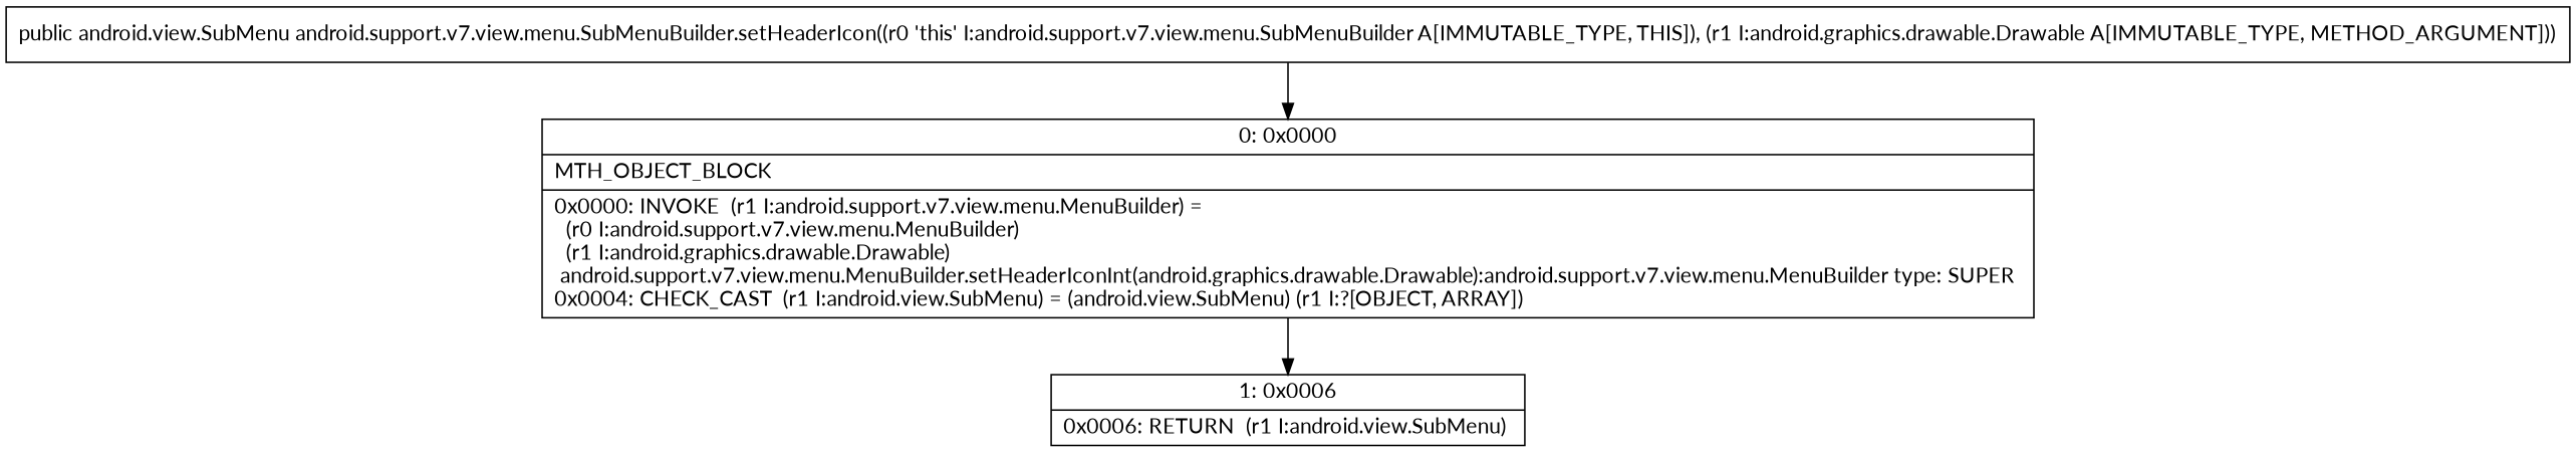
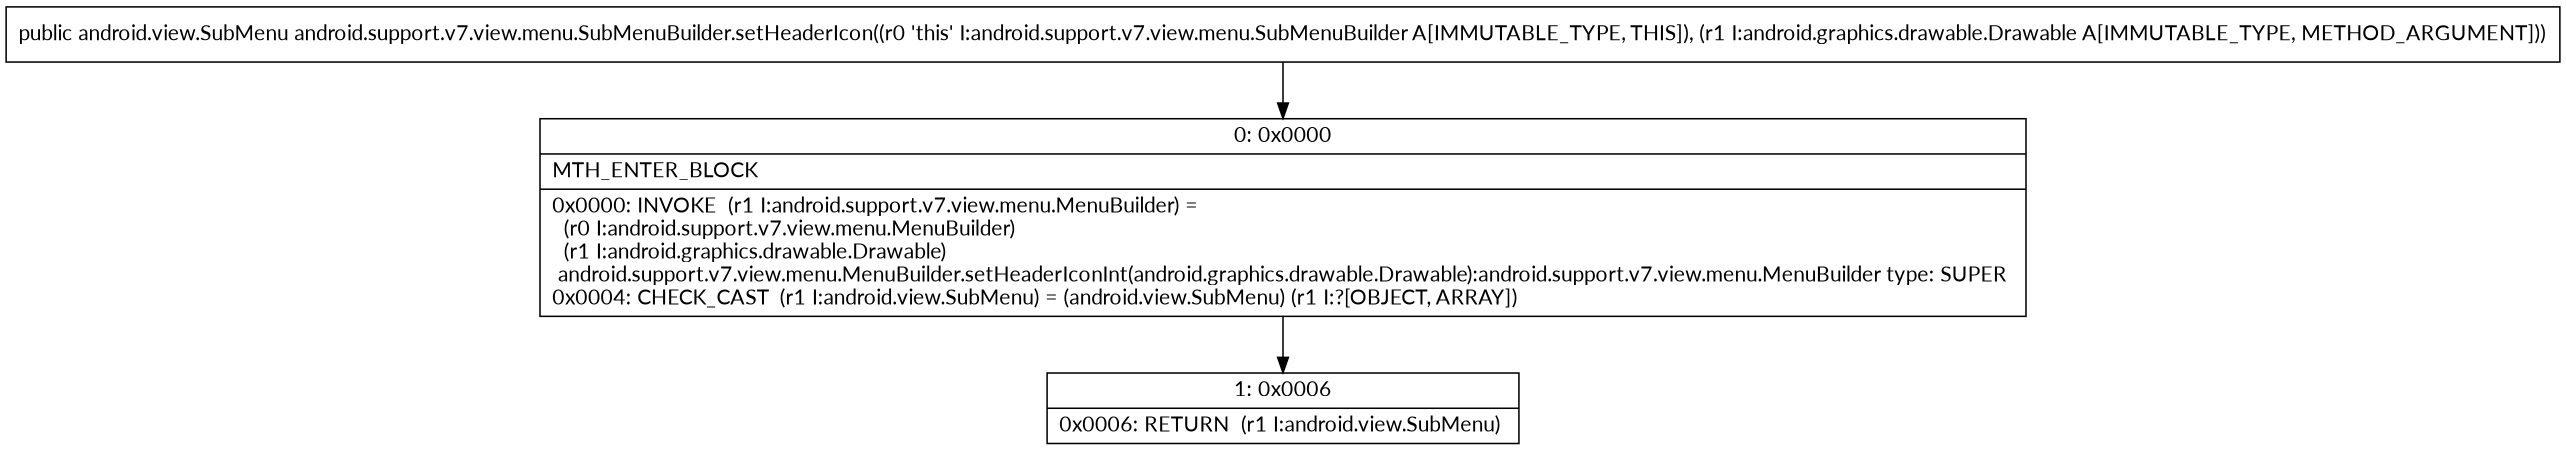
  digraph {
    fontname=Lato
    node [shape=record fontname=Lato]
    edge [fontname=Lato]
-   n1 [label="{0\:\ 0x0000|MTH_OBJECT_BLOCK\l|0x0000: INVOKE  (r1 I:android.support.v7.view.menu.MenuBuilder) = \l  (r0 I:android.support.v7.view.menu.MenuBuilder)\l  (r1 I:android.graphics.drawable.Drawable)\l android.support.v7.view.menu.MenuBuilder.setHeaderIconInt(android.graphics.drawable.Drawable):android.support.v7.view.menu.MenuBuilder type: SUPER \l0x0004: CHECK_CAST  (r1 I:android.view.SubMenu) = (android.view.SubMenu) (r1 I:?[OBJECT, ARRAY]) \l}"]
+   n1 [label="{0\:\ 0x0000|MTH_ENTER_BLOCK\l|0x0000: INVOKE  (r1 I:android.support.v7.view.menu.MenuBuilder) = \l  (r0 I:android.support.v7.view.menu.MenuBuilder)\l  (r1 I:android.graphics.drawable.Drawable)\l android.support.v7.view.menu.MenuBuilder.setHeaderIconInt(android.graphics.drawable.Drawable):android.support.v7.view.menu.MenuBuilder type: SUPER \l0x0004: CHECK_CAST  (r1 I:android.view.SubMenu) = (android.view.SubMenu) (r1 I:?[OBJECT, ARRAY]) \l}"]
    n2 [label="{1\:\ 0x0006|0x0006: RETURN  (r1 I:android.view.SubMenu) \l}"]
    n3 [label="{public android.view.SubMenu android.support.v7.view.menu.SubMenuBuilder.setHeaderIcon((r0 'this' I:android.support.v7.view.menu.SubMenuBuilder A[IMMUTABLE_TYPE, THIS]), (r1 I:android.graphics.drawable.Drawable A[IMMUTABLE_TYPE, METHOD_ARGUMENT])) }"]
    n1 -> n2
    n3 -> n1
  }
